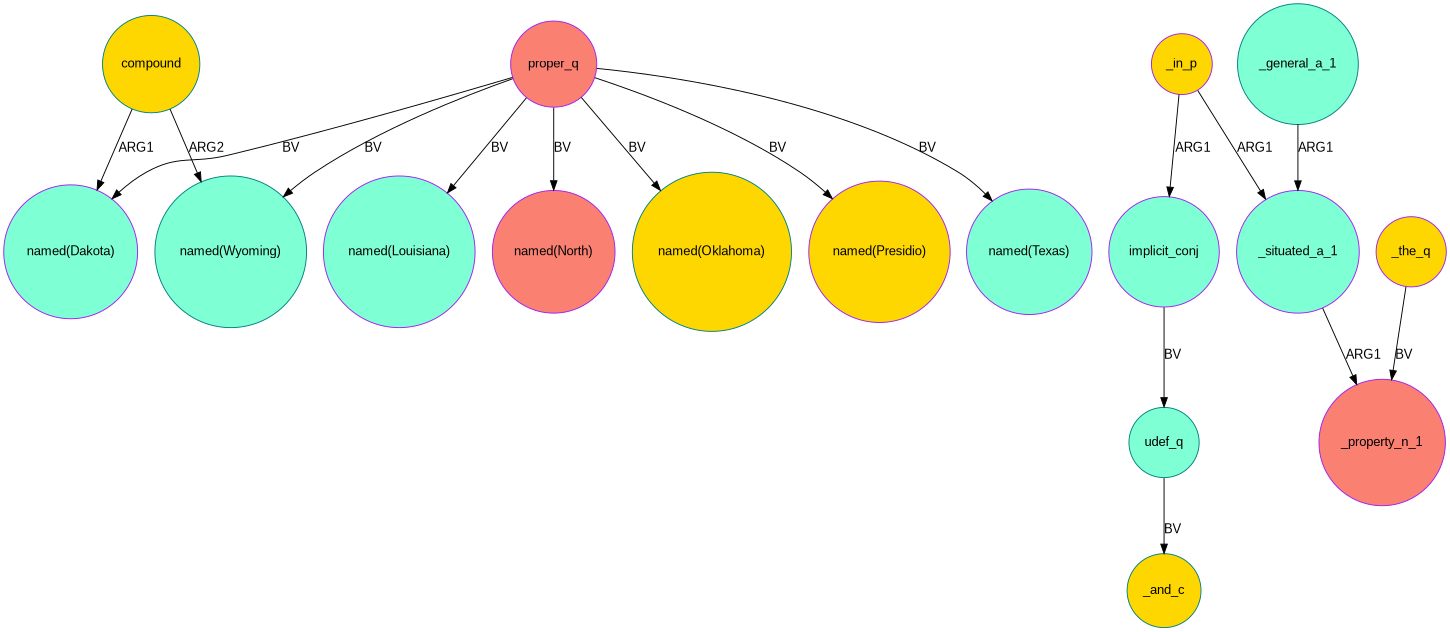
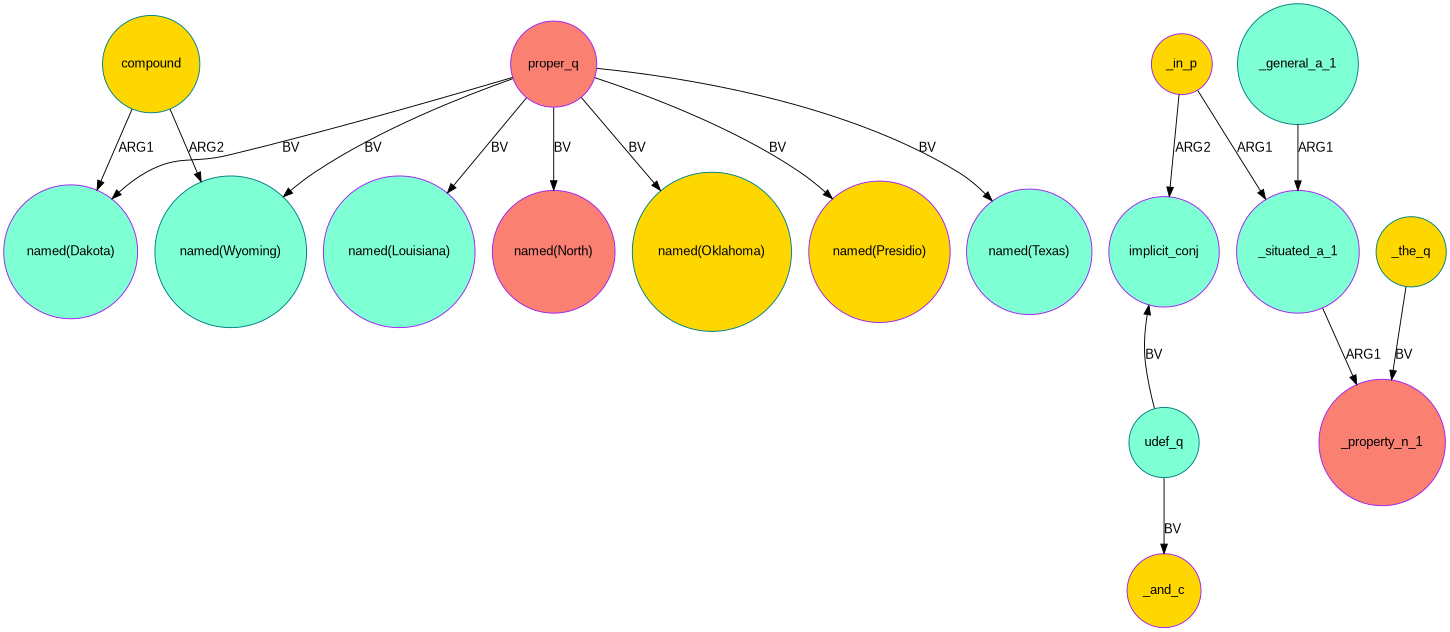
  digraph {
    fontname="Liberation Sans"
    node [color=purple fillcolor=aquamarine fontname="Liberation Sans" shape=circle style=filled]
    edge [fontname="Liberation Sans"]
    proper_q [fillcolor=salmon]
    "named(Louisiana)"
    "named(North)" [fillcolor=salmon]
    "named(Dakota)"
    "named(Oklahoma)" [color=teal fillcolor=gold]
    "named(Wyoming)" [color=teal]
    "named(Presidio)" [fillcolor=gold]
    "named(Texas)"
    compound [color=teal fillcolor=gold]
    _property_n_1 [fillcolor=salmon]
    _situated_a_1
    _in_p [fillcolor=gold]
    implicit_conj
-   _the_q [fillcolor=gold]
+   _the_q [color=teal fillcolor=gold]
    udef_q [color=teal]
-   _and_c [color=teal fillcolor=gold]
+   _and_c [fillcolor=gold]
    _general_a_1 [color=teal]
    proper_q -> "named(Louisiana)" [label=BV]
    proper_q -> "named(North)" [label=BV]
    proper_q -> "named(Dakota)" [label=BV]
    proper_q -> "named(Oklahoma)" [label=BV]
    proper_q -> "named(Wyoming)" [label=BV]
    proper_q -> "named(Presidio)" [label=BV]
    proper_q -> "named(Texas)" [label=BV]
    compound -> "named(Dakota)" [label=ARG1]
    compound -> "named(Wyoming)" [label=ARG2]
    _situated_a_1 -> _property_n_1 [label=ARG1]
    _in_p -> _situated_a_1 [label=ARG1]
-   _in_p -> implicit_conj [label=ARG1]
+   _in_p -> implicit_conj [label=ARG2]
    _the_q -> _property_n_1 [label=BV]
-   implicit_conj -> udef_q [label=BV]
+   udef_q -> implicit_conj [label=BV]
    udef_q -> _and_c [label=BV]
    _general_a_1 -> _situated_a_1 [label=ARG1]
  }
